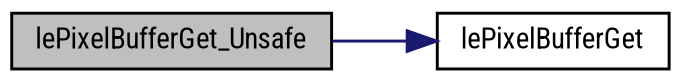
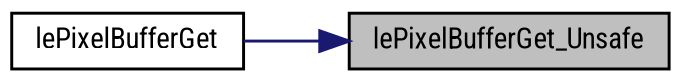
  digraph {
    rankdir=RL
    fontname="Roboto Condensed"
    node [color=black fontname="Roboto Condensed" fontsize=10 shape=record style=filled]
    n1 [fillcolor=grey75 fontcolor=black height=0.2 label=lePixelBufferGet_Unsafe width=0.4]
    n2 [fillcolor=white height=0.2 label=lePixelBufferGet width=0.4]
-   n2 -> n1 [color=midnightblue dir=back fontname="Roboto Condensed" fontsize=10 labelfontname=Helvetica labelfontsize=10 style=solid]
+   n1 -> n2 [color=midnightblue dir=back fontname="Roboto Condensed" fontsize=10 labelfontname=Helvetica labelfontsize=10 style=solid]
  }
